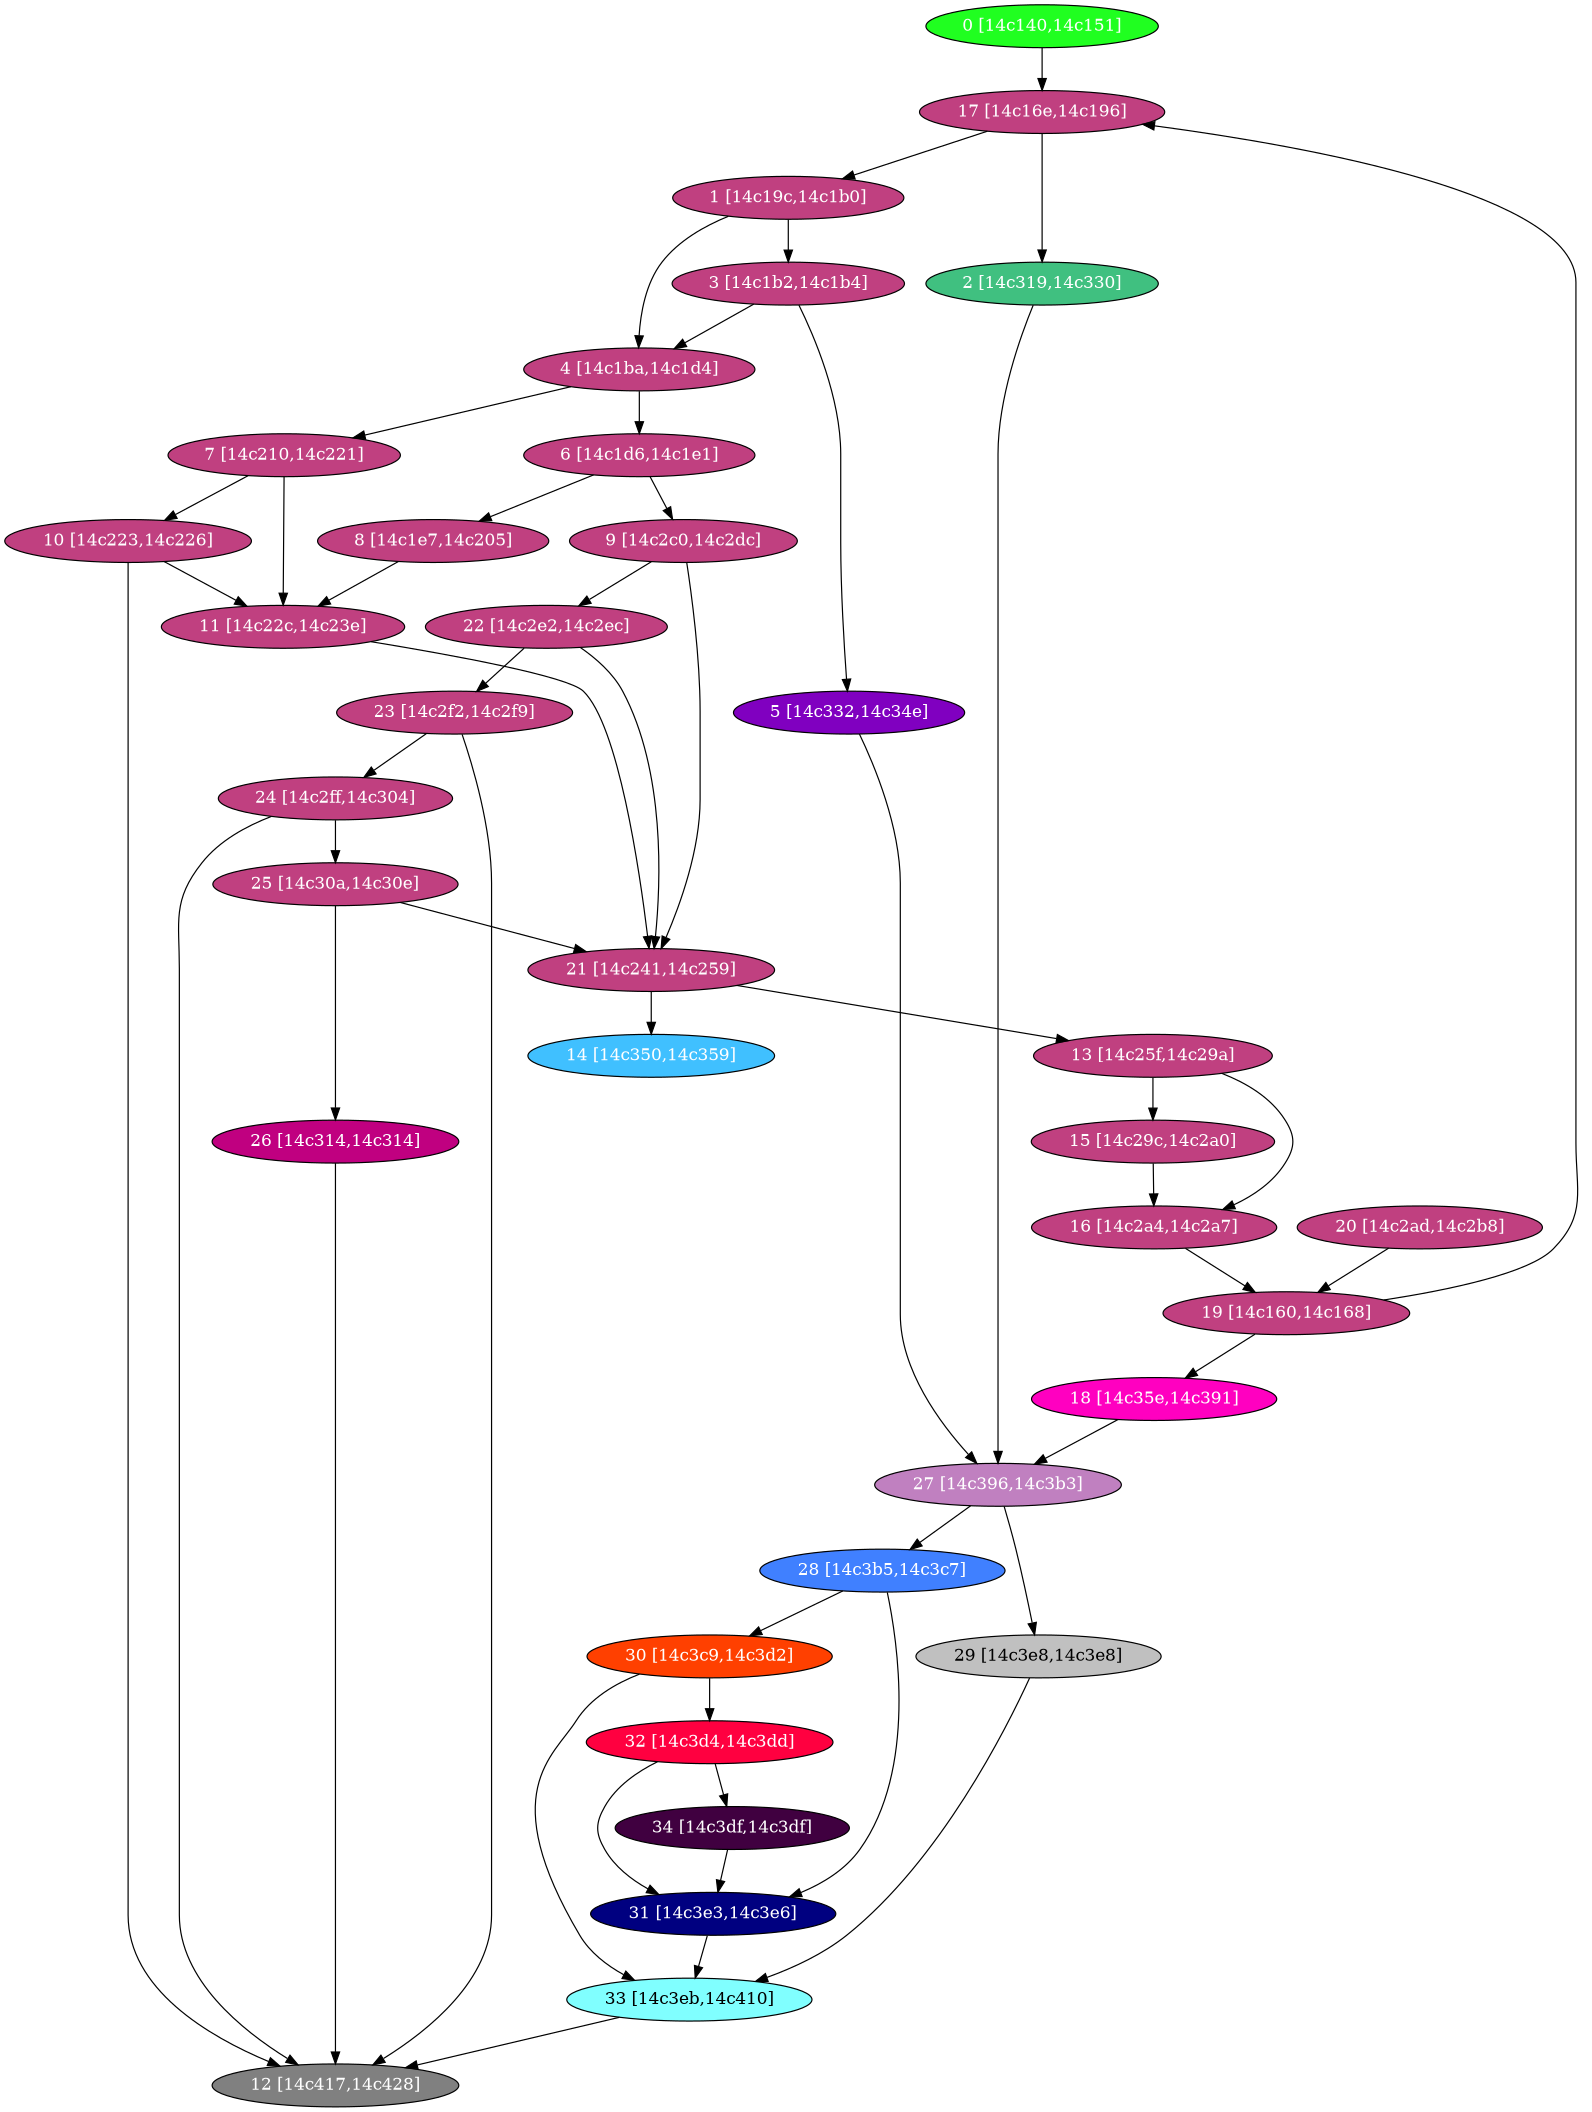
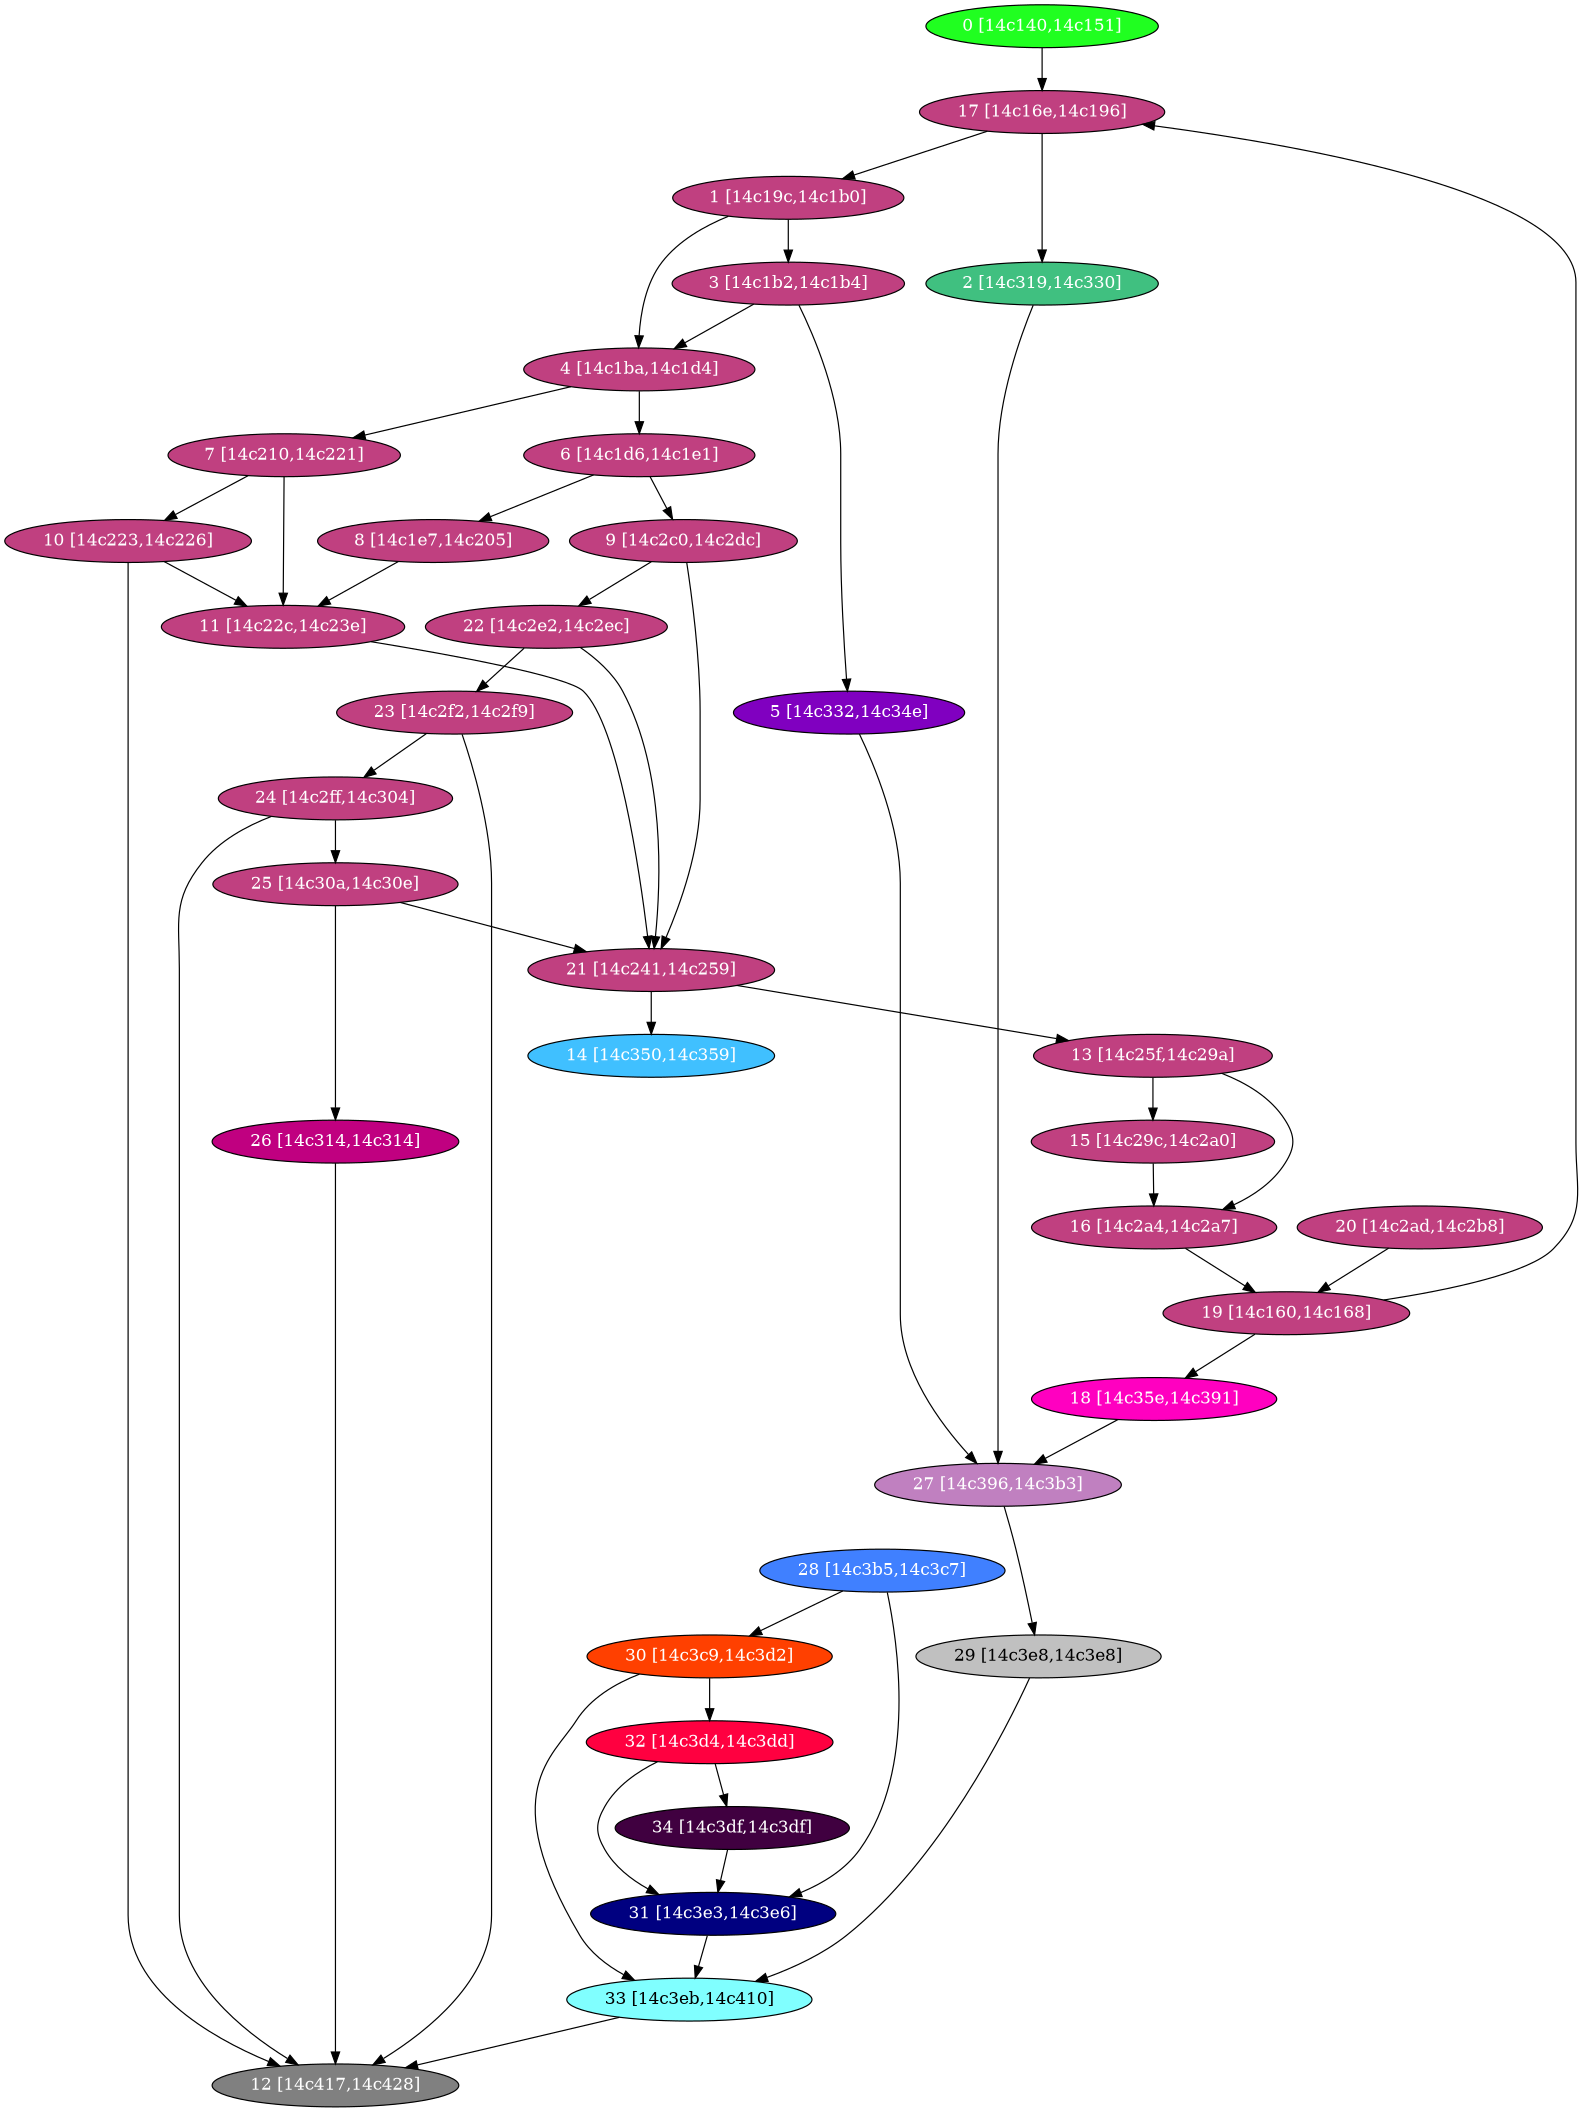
  digraph {
    node [fillcolor="#C04080" fontcolor="#ffffff" shape=oval style=filled]
    n1 [fillcolor="#20FF20" label="0 [14c140,14c151]"]
    n2 [label="17 [14c16e,14c196]"]
    n3 [label="1 [14c19c,14c1b0]"]
    n4 [fillcolor="#40C080" label="2 [14c319,14c330]"]
    n5 [label="3 [14c1b2,14c1b4]"]
    n6 [label="4 [14c1ba,14c1d4]"]
    n7 [fillcolor="#8000C0" label="5 [14c332,14c34e]"]
    n8 [label="6 [14c1d6,14c1e1]"]
    n9 [label="7 [14c210,14c221]"]
    n10 [fillcolor="#C080C0" label="27 [14c396,14c3b3]"]
    n11 [fillcolor="#4080FF" label="28 [14c3b5,14c3c7]"]
    n12 [fillcolor="#C0C0C0" fontcolor="#000000" label="29 [14c3e8,14c3e8]"]
    n13 [label="8 [14c1e7,14c205]"]
    n14 [label="9 [14c2c0,14c2dc]"]
    n15 [label="10 [14c223,14c226]"]
    n16 [label="11 [14c22c,14c23e]"]
    n17 [label="21 [14c241,14c259]"]
    n18 [label="22 [14c2e2,14c2ec]"]
    n19 [fillcolor="#808080" label="12 [14c417,14c428]"]
    n20 [label="13 [14c25f,14c29a]"]
    n21 [fillcolor="#40C0FF" label="14 [14c350,14c359]"]
    n22 [label="23 [14c2f2,14c2f9]"]
    n23 [label="15 [14c29c,14c2a0]"]
    n24 [label="16 [14c2a4,14c2a7]"]
    n25 [label="19 [14c160,14c168]"]
    n26 [fillcolor="#FF00C0" label="18 [14c35e,14c391]"]
    n27 [label="20 [14c2ad,14c2b8]"]
    n28 [label="24 [14c2ff,14c304]"]
    n29 [label="25 [14c30a,14c30e]"]
    n30 [fillcolor="#C00080" label="26 [14c314,14c314]"]
    n31 [fillcolor="#FF4000" label="30 [14c3c9,14c3d2]"]
    n32 [fillcolor="#000080" label="31 [14c3e3,14c3e6]"]
    n33 [fillcolor="#80FFFF" fontcolor="#000000" label="33 [14c3eb,14c410]"]
    n34 [fillcolor="#FF0040" label="32 [14c3d4,14c3dd]"]
    n35 [fillcolor="#400040" label="34 [14c3df,14c3df]"]
    n1 -> n2
    n2 -> n3
    n2 -> n4
    n3 -> n5
    n3 -> n6
    n4 -> n10
    n5 -> n6
    n5 -> n7
    n6 -> n8
    n6 -> n9
    n7 -> n10
    n8 -> n13
    n8 -> n14
    n9 -> n15
    n9 -> n16
-   n10 -> n11
    n10 -> n12
    n11 -> n31
    n11 -> n32
    n12 -> n33
    n13 -> n16
    n14 -> n17
    n14 -> n18
    n15 -> n16
    n15 -> n19
    n16 -> n17
    n17 -> n20
    n17 -> n21
    n18 -> n17
    n18 -> n22
    n20 -> n23
    n20 -> n24
    n22 -> n19
    n22 -> n28
    n23 -> n24
    n24 -> n25
    n25 -> n2
    n25 -> n26
    n26 -> n10
    n27 -> n25
    n28 -> n19
    n28 -> n29
    n29 -> n17
    n29 -> n30
    n30 -> n19
    n31 -> n33
    n31 -> n34
    n32 -> n33
    n33 -> n19
    n34 -> n32
    n34 -> n35
    n35 -> n32
  }
